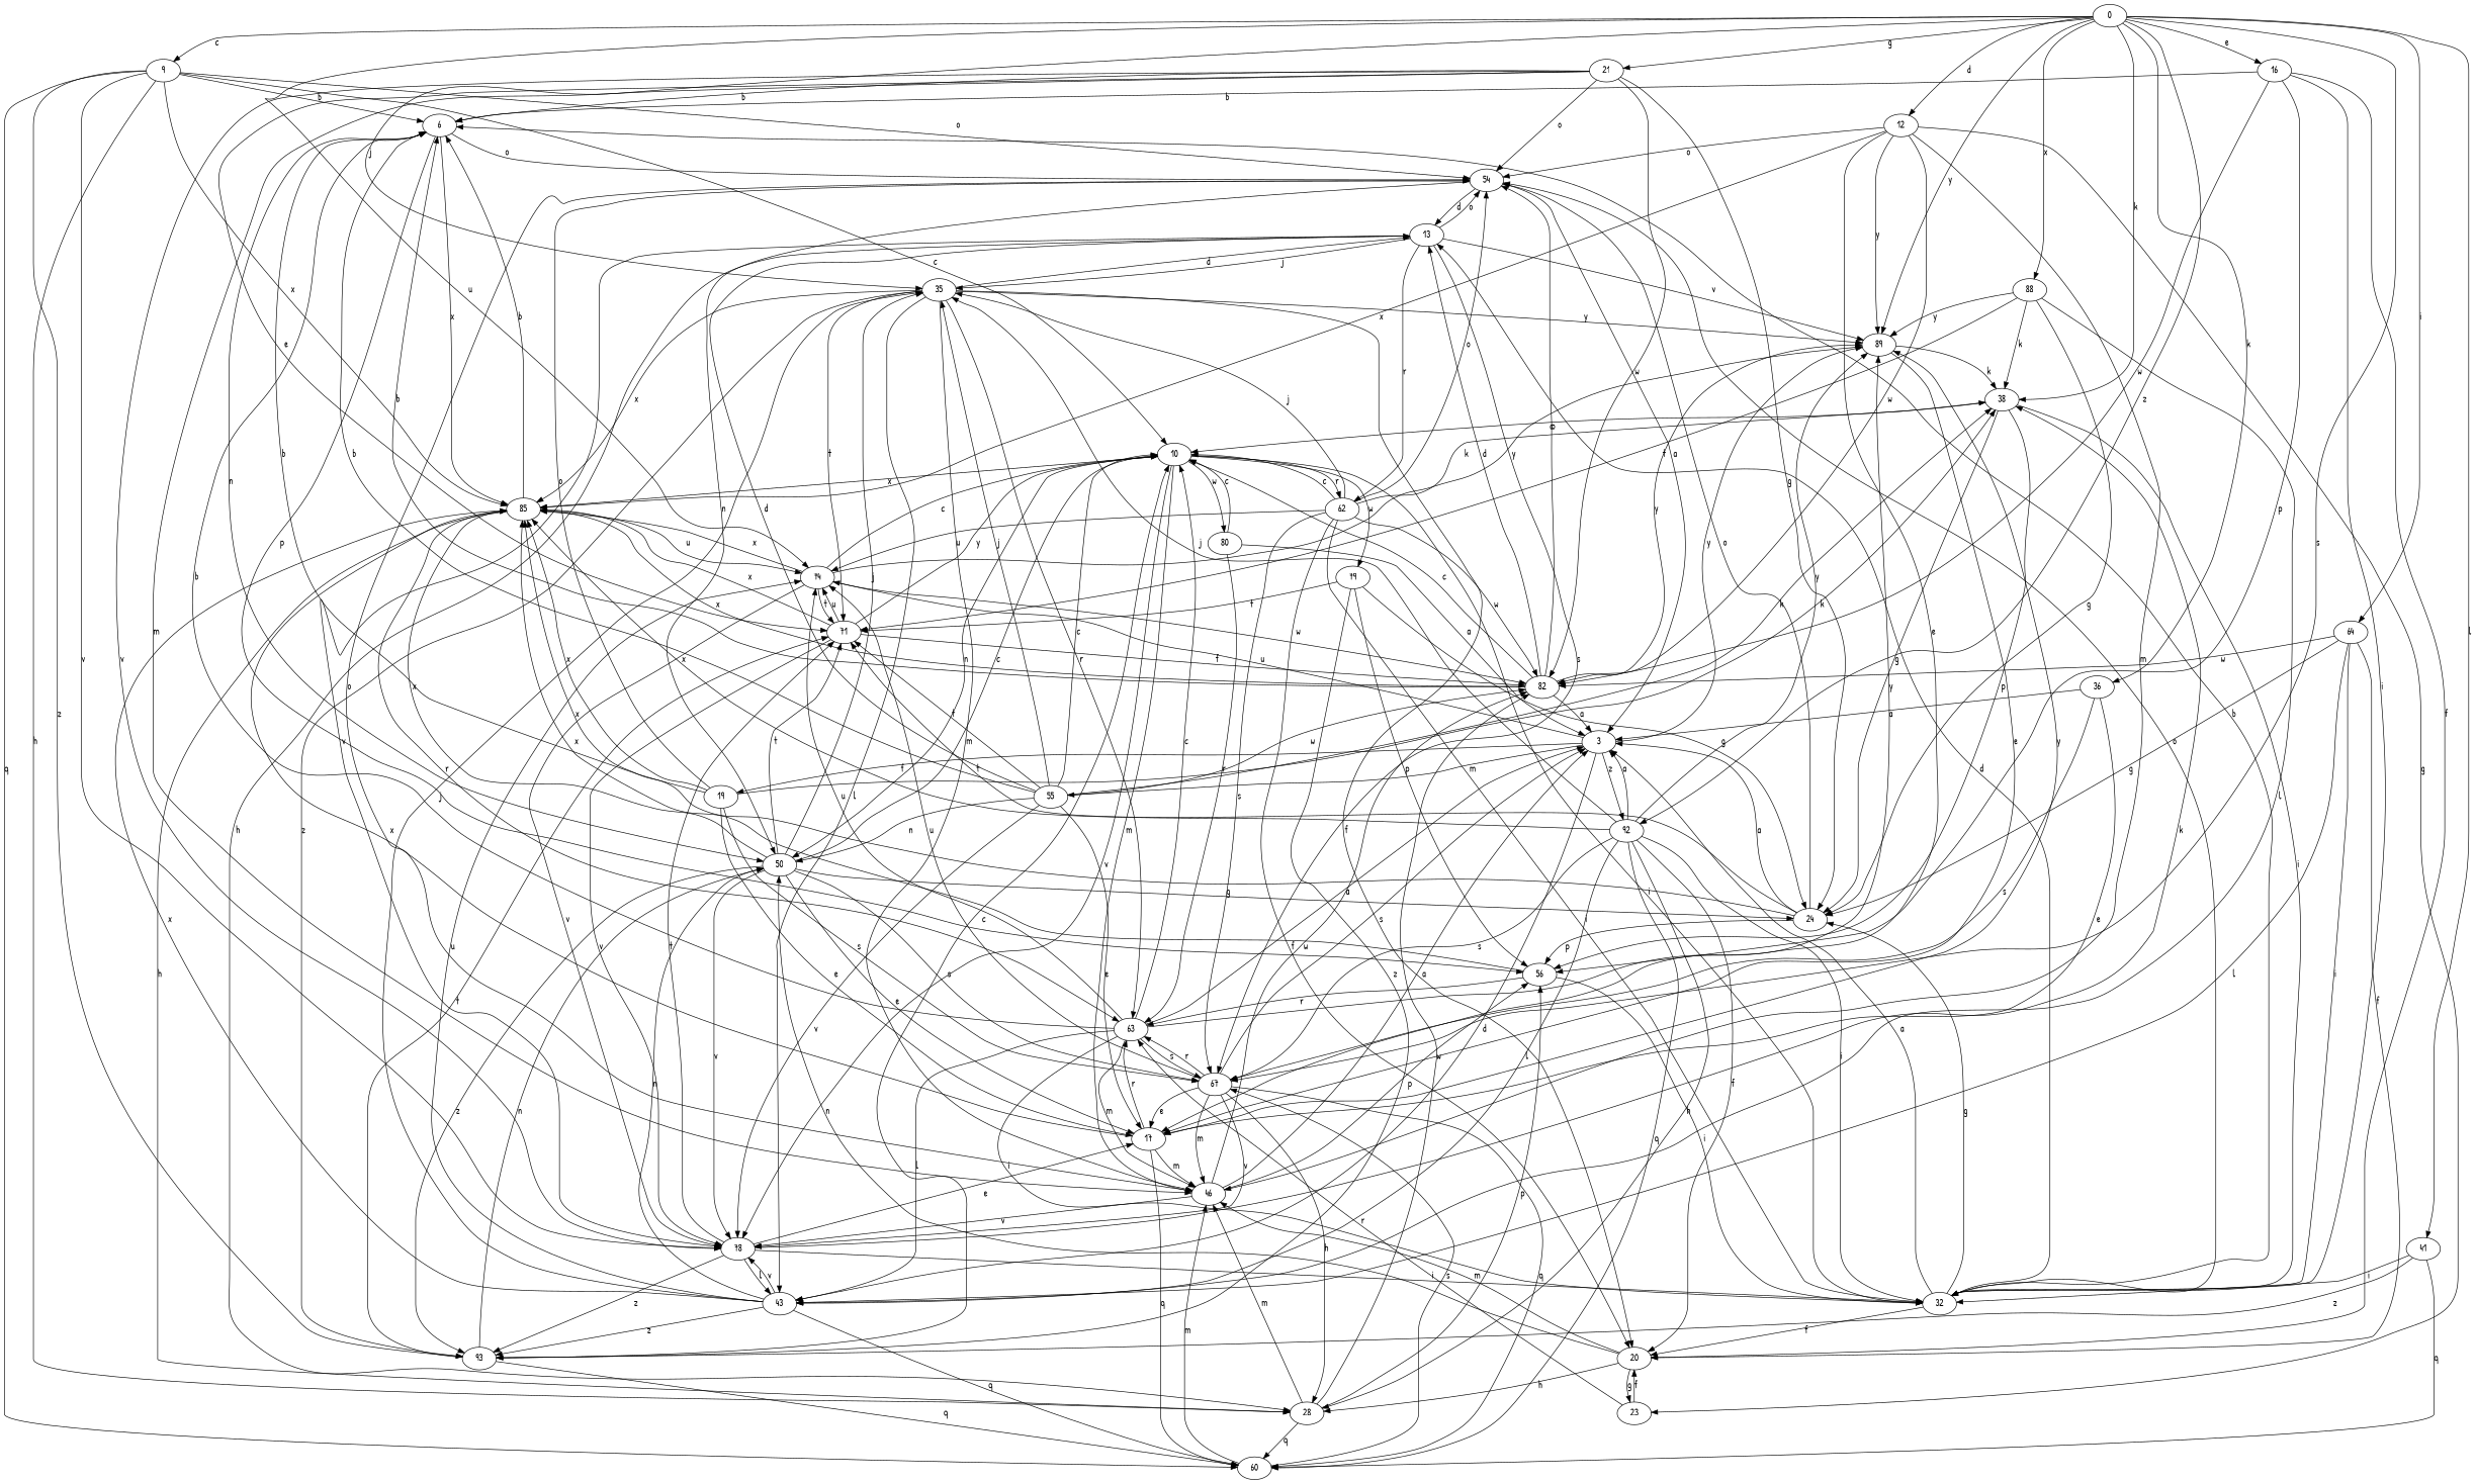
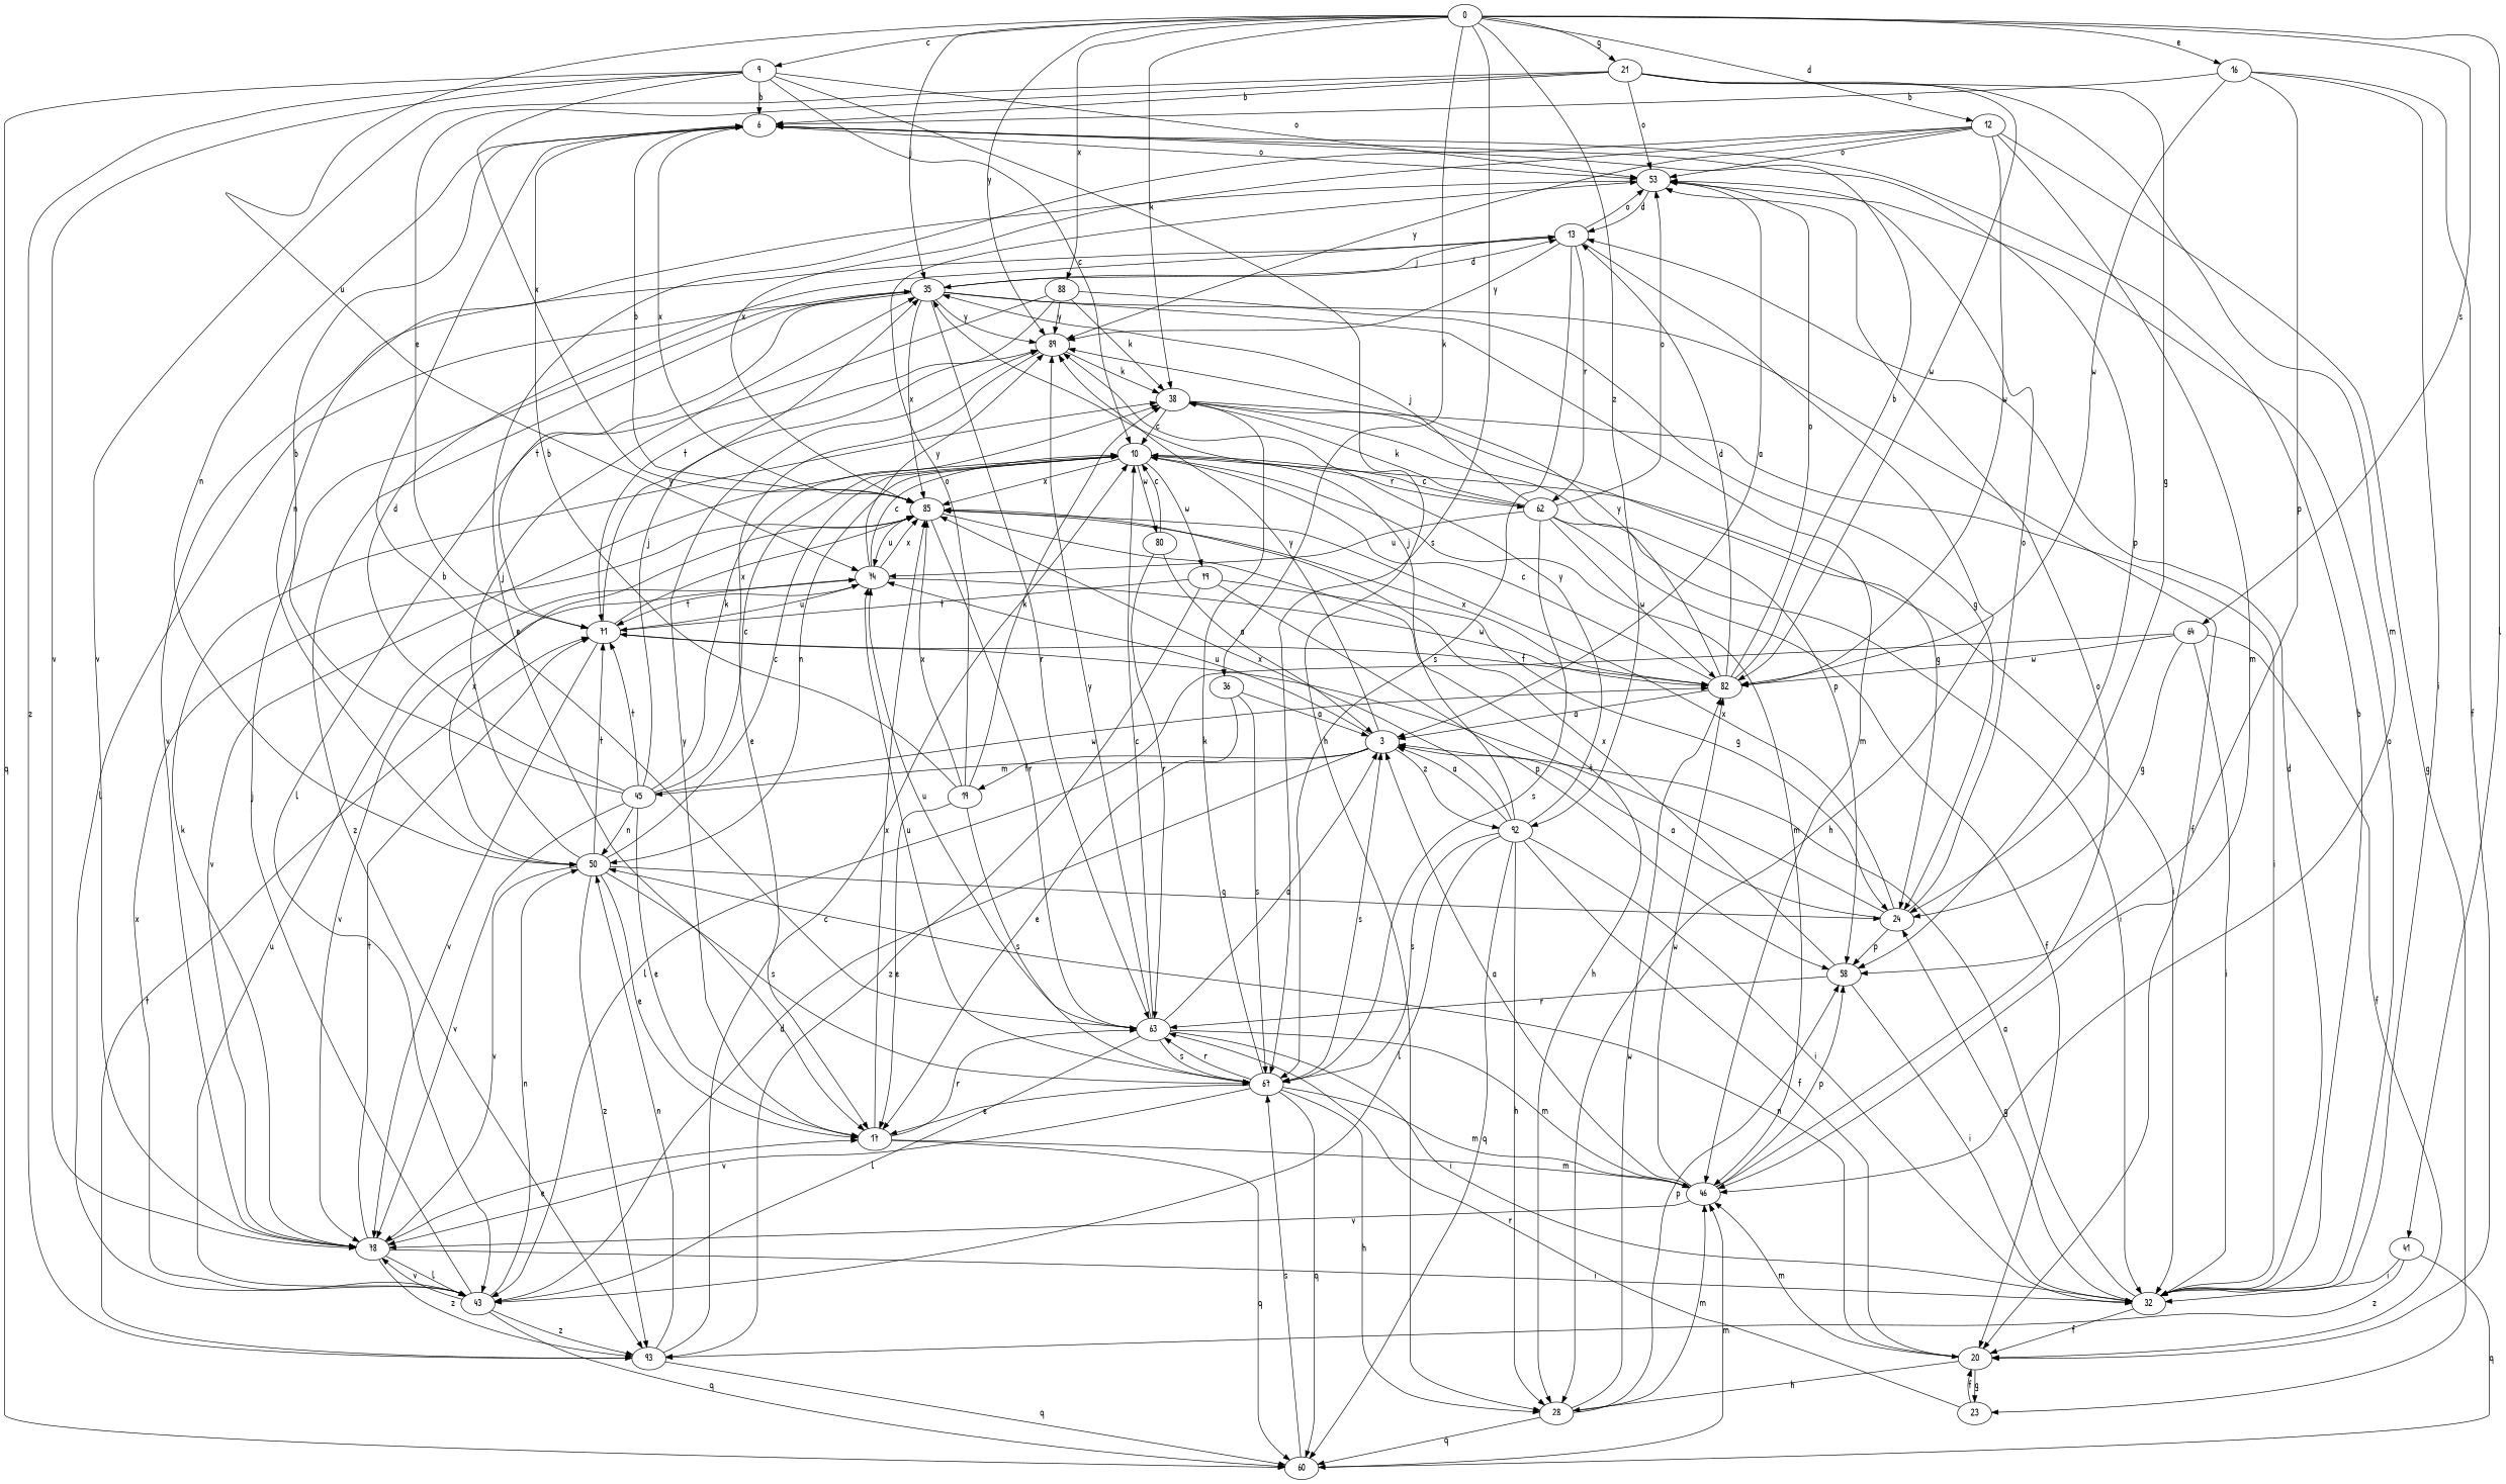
  strict digraph {
    fontname="Patrick Hand"
    node [fontname="Patrick Hand"]
    edge [fontname="Patrick Hand"]
    0
    9
    12
    16
    21
    35
    36
    38
    41
    64
    67
    74
    n13 [label=88]
    89
    92
    6
-   53 [label=54]
+   53
    85
    10
    28
    60
    78
    93
    46
    17
    23
    82
-   56
+   56 [label=58]
    32
    20
    24
    71
    43
    13
    63
    3
    19
-   45 [label=55]
+   45
    50
    62
    79
    80
    0 -> 9 [label=c]
    0 -> 12 [label=d]
    0 -> 16 [label=e]
    0 -> 21 [label=g]
    0 -> 35 [label=j]
    0 -> 36 [label=k]
    0 -> 38 [label=k]
    0 -> 41 [label=l]
-   0 -> 64 [label=i]
+   0 -> 64 [label=s]
    0 -> 67 [label=s]
    0 -> 74 [label=u]
    0 -> n13 [label=x]
    0 -> 89 [label=y]
    0 -> 92 [label=z]
    9 -> 6 [label=b]
    9 -> 53 [label=o]
    9 -> 85 [label=x]
    9 -> 10 [label=c]
    9 -> 28 [label=h]
    9 -> 60 [label=q]
    9 -> 78 [label=v]
    9 -> 93 [label=z]
    12 -> 89 [label=y]
    12 -> 53 [label=o]
    12 -> 85 [label=x]
    12 -> 46 [label=m]
    12 -> 17 [label=e]
    12 -> 23 [label=g]
    12 -> 82 [label=w]
    16 -> 6 [label=b]
    16 -> 82 [label=w]
    16 -> 56 [label=p]
    16 -> 32 [label=i]
    16 -> 20 [label=f]
    21 -> 6 [label=b]
    21 -> 53 [label=o]
    21 -> 78 [label=v]
    21 -> 46 [label=m]
    21 -> 82 [label=w]
    21 -> 24 [label=g]
    21 -> 71 [label=e]
    35 -> 89 [label=y]
    35 -> 85 [label=x]
    35 -> 93 [label=z]
    35 -> 46 [label=m]
    35 -> 20 [label=f]
    35 -> 71 [label=t]
    35 -> 43 [label=l]
    35 -> 13 [label=d]
    35 -> 63 [label=r]
    36 -> 67 [label=s]
    36 -> 17 [label=e]
    36 -> 3 [label=a]
    38 -> 10 [label=c]
    38 -> 56 [label=p]
    38 -> 32 [label=i]
    38 -> 24 [label=g]
    41 -> 60 [label=q]
    41 -> 93 [label=z]
    41 -> 32 [label=i]
    64 -> 82 [label=w]
    64 -> 32 [label=i]
    64 -> 20 [label=f]
    64 -> 24 [label=g]
    64 -> 43 [label=l]
+   67 -> 38 [label=k]
    67 -> 74 [label=u]
    67 -> 28 [label=h]
    67 -> 60 [label=q]
    67 -> 78 [label=v]
    67 -> 46 [label=m]
    67 -> 17 [label=e]
    67 -> 63 [label=r]
    67 -> 3 [label=s]
    74 -> 89 [label=y]
    74 -> 85 [label=x]
    74 -> 10 [label=c]
    74 -> 78 [label=v]
    74 -> 82 [label=w]
    74 -> 71 [label=t]
    n13 -> 38 [label=k]
    n13 -> 89 [label=y]
    n13 -> 24 [label=g]
    n13 -> 71 [label=t]
    n13 -> 43 [label=l]
    89 -> 38 [label=k]
    89 -> 17 [label=e]
    92 -> 35 [label=j]
    92 -> 67 [label=s]
    92 -> 89 [label=y]
    92 -> 85 [label=x]
    92 -> 28 [label=h]
    92 -> 60 [label=q]
    92 -> 32 [label=i]
    92 -> 20 [label=f]
    92 -> 43 [label=l]
    92 -> 3 [label=a]
    6 -> 53 [label=o]
    6 -> 85 [label=x]
    6 -> 56 [label=p]
    6 -> 50 [label=n]
    53 -> 13 [label=d]
    53 -> 3 [label=a]
    53 -> 50 [label=n]
    85 -> 74 [label=u]
    85 -> 6 [label=b]
    85 -> 28 [label=h]
    85 -> 63 [label=r]
    10 -> 85 [label=x]
    10 -> 78 [label=v]
    10 -> 46 [label=m]
    10 -> 32 [label=i]
    10 -> 50 [label=n]
    10 -> 62 [label=r]
    10 -> 79 [label=w]
    10 -> 80 [label=w]
    28 -> 60 [label=q]
    28 -> 46 [label=m]
    28 -> 82 [label=w]
    28 -> 56 [label=p]
    60 -> 67 [label=s]
    60 -> 46 [label=m]
    78 -> 38 [label=k]
    78 -> 93 [label=z]
    78 -> 17 [label=e]
    78 -> 32 [label=i]
    78 -> 71 [label=t]
    78 -> 43 [label=l]
    93 -> 10 [label=c]
    93 -> 60 [label=q]
    93 -> 71 [label=t]
    93 -> 50 [label=n]
    46 -> 53 [label=o]
    46 -> 78 [label=v]
    46 -> 82 [label=w]
    46 -> 56 [label=p]
    46 -> 3 [label=a]
    17 -> 89 [label=y]
    17 -> 85 [label=x]
    17 -> 60 [label=q]
    17 -> 46 [label=m]
    17 -> 63 [label=r]
    23 -> 20 [label=f]
    23 -> 63 [label=r]
    82 -> 89 [label=y]
    82 -> 6 [label=b]
    82 -> 53 [label=o]
    82 -> 85 [label=x]
    82 -> 10 [label=c]
    82 -> 13 [label=d]
    82 -> 3 [label=a]
    56 -> 85 [label=x]
    56 -> 32 [label=i]
    56 -> 63 [label=r]
    32 -> 6 [label=b]
    32 -> 53 [label=o]
    32 -> 20 [label=f]
    32 -> 24 [label=g]
    32 -> 13 [label=d]
    32 -> 3 [label=a]
    20 -> 28 [label=h]
    20 -> 46 [label=m]
    20 -> 23 [label=g]
    20 -> 50 [label=n]
    24 -> 53 [label=o]
    24 -> 85 [label=x]
    24 -> 56 [label=p]
    24 -> 71 [label=t]
    24 -> 3 [label=a]
    71 -> 74 [label=u]
-   71 -> 10 [label=y]
+   71 -> 89 [label=y]
    71 -> 85 [label=x]
    71 -> 78 [label=v]
    71 -> 82 [label=f]
    43 -> 35 [label=j]
    43 -> 74 [label=u]
    43 -> 85 [label=x]
    43 -> 60 [label=q]
    43 -> 78 [label=v]
    43 -> 93 [label=z]
    43 -> 50 [label=n]
    13 -> 35 [label=j]
    13 -> 67 [label=s]
-   13 -> 89 [label=v]
+   13 -> 89 [label=y]
    13 -> 53 [label=o]
    13 -> 28 [label=h]
    13 -> 78 [label=v]
    13 -> 62 [label=r]
    63 -> 67 [label=s]
    63 -> 74 [label=u]
    63 -> 89 [label=y]
    63 -> 6 [label=b]
    63 -> 10 [label=c]
    63 -> 46 [label=m]
    63 -> 32 [label=i]
    63 -> 43 [label=l]
    63 -> 3 [label=a]
    3 -> 74 [label=u]
    3 -> 89 [label=y]
    3 -> 92 [label=z]
    3 -> 43 [label=d]
    3 -> 19 [label=f]
    3 -> 45 [label=m]
    19 -> 38 [label=k]
    19 -> 67 [label=s]
    19 -> 6 [label=b]
    19 -> 53 [label=o]
    19 -> 85 [label=x]
    19 -> 17 [label=e]
    45 -> 35 [label=j]
    45 -> 38 [label=k]
    45 -> 6 [label=b]
    45 -> 10 [label=c]
    45 -> 78 [label=v]
    45 -> 17 [label=e]
    45 -> 82 [label=w]
    45 -> 71 [label=t]
    45 -> 13 [label=d]
    45 -> 50 [label=n]
    50 -> 35 [label=j]
    50 -> 67 [label=s]
    50 -> 85 [label=x]
    50 -> 10 [label=c]
    50 -> 78 [label=v]
    50 -> 93 [label=z]
    50 -> 17 [label=e]
    50 -> 24 [label=g]
    50 -> 71 [label=t]
    62 -> 35 [label=j]
    62 -> 38 [label=k]
    62 -> 67 [label=s]
    62 -> 74 [label=u]
    62 -> 53 [label=o]
    62 -> 10 [label=c]
    62 -> 82 [label=w]
    62 -> 32 [label=i]
    62 -> 20 [label=f]
    79 -> 93 [label=z]
    79 -> 56 [label=p]
    79 -> 24 [label=g]
    79 -> 71 [label=t]
    80 -> 10 [label=c]
    80 -> 63 [label=r]
    80 -> 3 [label=a]
  }
